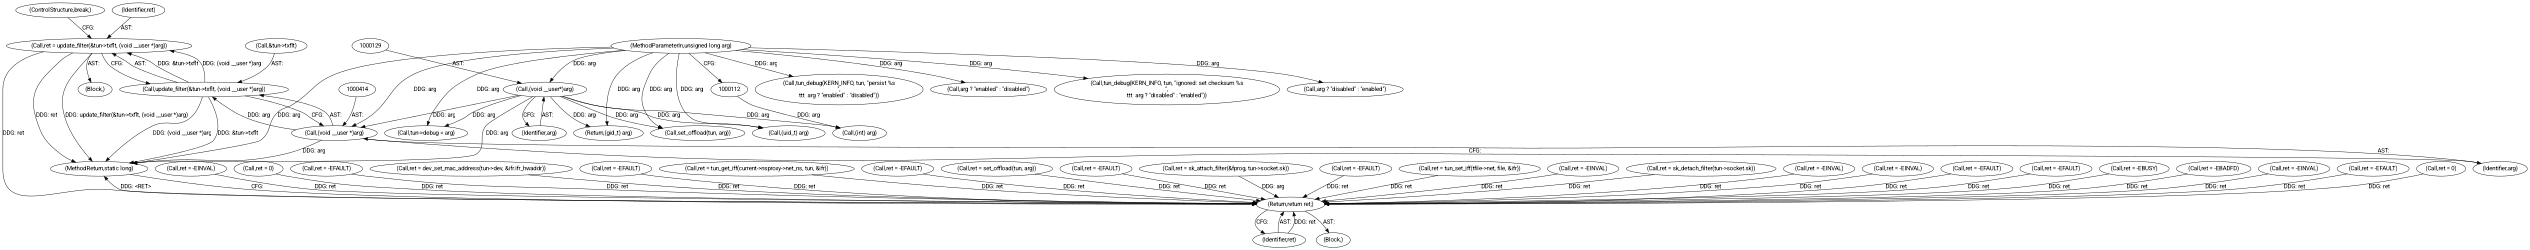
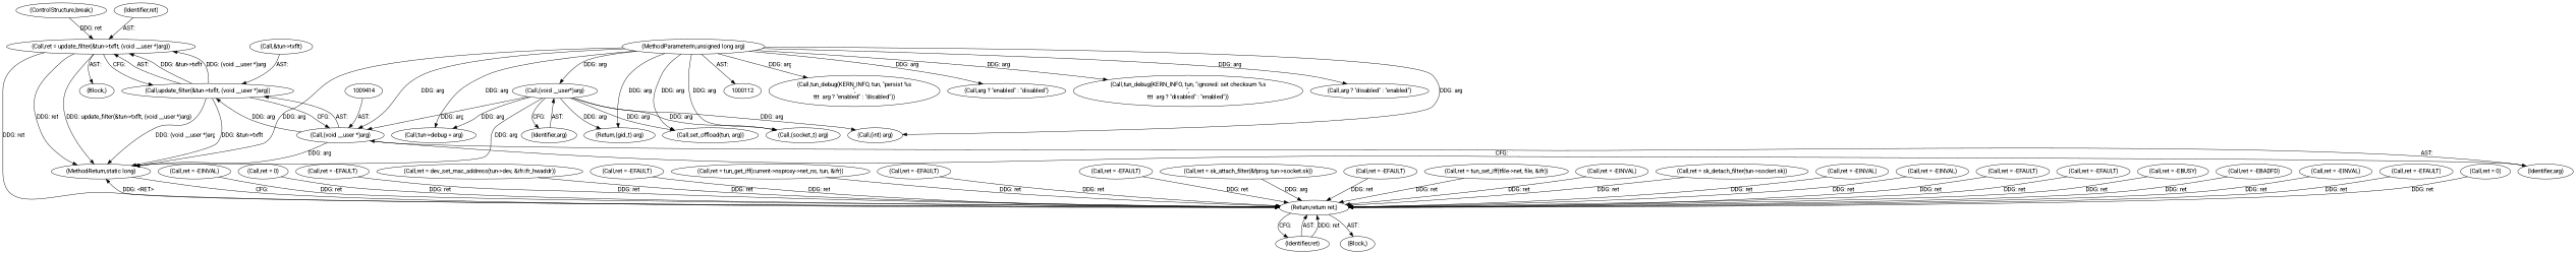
  digraph {
    fontname=Roboto
    node [fontname=Roboto]
    edge [fontname=Roboto]
    n1 [label="(Call,ret = update_filter(&tun->txflt, (void __user *)arg))"]
    n2 [label="(Call,update_filter(&tun->txflt, (void __user *)arg))"]
    n3 [label="(Return,return ret;)"]
    n4 [label="(Block,)"]
    n5 [label="(MethodReturn,static long)"]
    n6 [label="(Call,(void __user *)arg)"]
    n7 [label="(Identifier,ret)"]
    n8 [label="(Block,)"]
    n9 [label="(Identifier,arg)"]
    n10 [label="(Call,(void __user*)arg)"]
    n11 [label="(Return,(gid_t) arg)"]
    n12 [label="(Call,set_offload(tun, arg))"]
    n13 [label="(Call,(int) arg)"]
    n14 [label="(Identifier,arg)"]
-   n15 [label="(Call,(uid_t) arg)"]
+   n15 [label="(Call,(socket_t) arg)"]
    n16 [label="(Call,tun->debug = arg)"]
    n17 [label="(MethodParameterIn,unsigned long arg)"]
    n18 [label="(Call,tun_debug(KERN_INFO, tun, \"persist %s\n\",\n\t\t\t  arg ? \"enabled\" : \"disabled\"))"]
    n19 [label="(Call,arg ? \"enabled\" : \"disabled\")"]
    n20 [label="(Call,tun_debug(KERN_INFO, tun, \"ignored: set checksum %s\n\",\n\t\t\t  arg ? \"disabled\" : \"enabled\"))"]
    n21 [label="(Call,arg ? \"disabled\" : \"enabled\")"]
    1000112
    n23 [label="(Call,ret = -EINVAL)"]
    n24 [label="(Call,ret = 0)"]
    n25 [label="(Call,ret = -EFAULT)"]
    n26 [label="(Call,ret = dev_set_mac_address(tun->dev, &ifr.ifr_hwaddr))"]
    n27 [label="(Call,ret = -EFAULT)"]
    n28 [label="(Call,ret = tun_get_iff(current->nsproxy->net_ns, tun, &ifr))"]
    n29 [label="(Call,ret = -EFAULT)"]
-   n30 [label="(Call,ret = set_offload(tun, arg))"]
    n31 [label="(ControlStructure,break;)"]
    n32 [label="(Call,ret = -EFAULT)"]
    n33 [label="(Call,ret = sk_attach_filter(&fprog, tun->socket.sk))"]
    n34 [label="(Call,ret = -EFAULT)"]
    n35 [label="(Call,ret = tun_set_iff(tfile->net, file, &ifr))"]
    n36 [label="(Call,ret = -EINVAL)"]
    n37 [label="(Call,&tun->txflt)"]
    n38 [label="(Call,ret = sk_detach_filter(tun->socket.sk))"]
    n39 [label="(Call,ret = -EINVAL)"]
    n40 [label="(Call,ret = -EINVAL)"]
    n41 [label="(Call,ret = -EFAULT)"]
    n42 [label="(Call,ret = -EFAULT)"]
    n43 [label="(Identifier,ret)"]
    n44 [label="(Call,ret = -EBUSY)"]
    n45 [label="(Call,ret = -EBADFD)"]
    n46 [label="(Call,ret = -EINVAL)"]
    n47 [label="(Call,ret = -EFAULT)"]
    n48 [label="(Call,ret = 0)"]
-   1000414
-   1000129
+   1000414 [label=1009414]
    n1 -> n2 [label="CFG: "]
    n1 -> n3 [label="DDG: ret"]
    n1 -> n4 [label="AST: "]
    n1 -> n5 [label="DDG: ret"]
    n1 -> n5 [label="DDG: update_filter(&tun->txflt, (void __user *)arg)"]
    n2 -> n1 [label="AST: "]
    n2 -> n1 [label="DDG: &tun->txflt"]
    n2 -> n1 [label="DDG: (void __user *)arg"]
    n2 -> n5 [label="DDG: &tun->txflt"]
    n2 -> n5 [label="DDG: (void __user *)arg"]
    n2 -> n6 [label="CFG: "]
    n3 -> n5 [label="DDG: <RET>"]
    n3 -> n7 [label="CFG: "]
    n3 -> n8 [label="AST: "]
    n5 -> n3 [label="CFG: "]
    n6 -> n2 [label="AST: "]
    n6 -> n2 [label="DDG: arg"]
    n6 -> n5 [label="DDG: arg"]
    n6 -> n9 [label="CFG: "]
    n7 -> n3 [label="AST: "]
    n7 -> n3 [label="DDG: ret"]
    n9 -> n6 [label="AST: "]
    n10 -> n5 [label="DDG: arg"]
    n10 -> n6 [label="DDG: arg"]
    n10 -> n11 [label="DDG: arg"]
    n10 -> n12 [label="DDG: arg"]
    n10 -> n13 [label="DDG: arg"]
    n10 -> n14 [label="CFG: "]
    n10 -> n15 [label="DDG: arg"]
    n10 -> n16 [label="DDG: arg"]
    n14 -> n10 [label="AST: "]
    n17 -> n5 [label="DDG: arg"]
    n17 -> n6 [label="DDG: arg"]
    n17 -> n10 [label="DDG: arg"]
    n17 -> n11 [label="DDG: arg"]
    n17 -> n12 [label="DDG: arg"]
-   1000112 -> n13 [label="DDG: arg"]
+   n17 -> n13 [label="DDG: arg"]
    n17 -> n15 [label="DDG: arg"]
    n17 -> n16 [label="DDG: arg"]
    n17 -> n18 [label="DDG: arg"]
    n17 -> n19 [label="DDG: arg"]
    n17 -> n20 [label="DDG: arg"]
    n17 -> n21 [label="DDG: arg"]
-   n17 -> 1000112 [label="CFG: "]
+   n17 -> 1000112 [label="AST: "]
    n23 -> n3 [label="DDG: ret"]
    n24 -> n3 [label="DDG: ret"]
    n25 -> n3 [label="DDG: ret"]
    n26 -> n3 [label="DDG: ret"]
    n27 -> n3 [label="DDG: ret"]
    n28 -> n3 [label="DDG: ret"]
    n29 -> n3 [label="DDG: ret"]
-   n30 -> n3 [label="DDG: ret"]
-   n31 -> n1 [label="CFG: "]
+   n31 -> n1 [label="DDG: ret"]
    n32 -> n3 [label="DDG: ret"]
    n33 -> n3 [label="DDG: arg"]
    n34 -> n3 [label="DDG: ret"]
    n35 -> n3 [label="DDG: ret"]
    n36 -> n3 [label="DDG: ret"]
    n37 -> n2 [label="AST: "]
    n38 -> n3 [label="DDG: ret"]
    n39 -> n3 [label="DDG: ret"]
    n40 -> n3 [label="DDG: ret"]
    n41 -> n3 [label="DDG: ret"]
    n42 -> n3 [label="DDG: ret"]
    n43 -> n1 [label="AST: "]
    n44 -> n3 [label="DDG: ret"]
    n45 -> n3 [label="DDG: ret"]
    n46 -> n3 [label="DDG: ret"]
    n47 -> n3 [label="DDG: ret"]
    n48 -> n3 [label="DDG: ret"]
    1000414 -> n6 [label="AST: "]
-   1000129 -> n10 [label="AST: "]
  }
